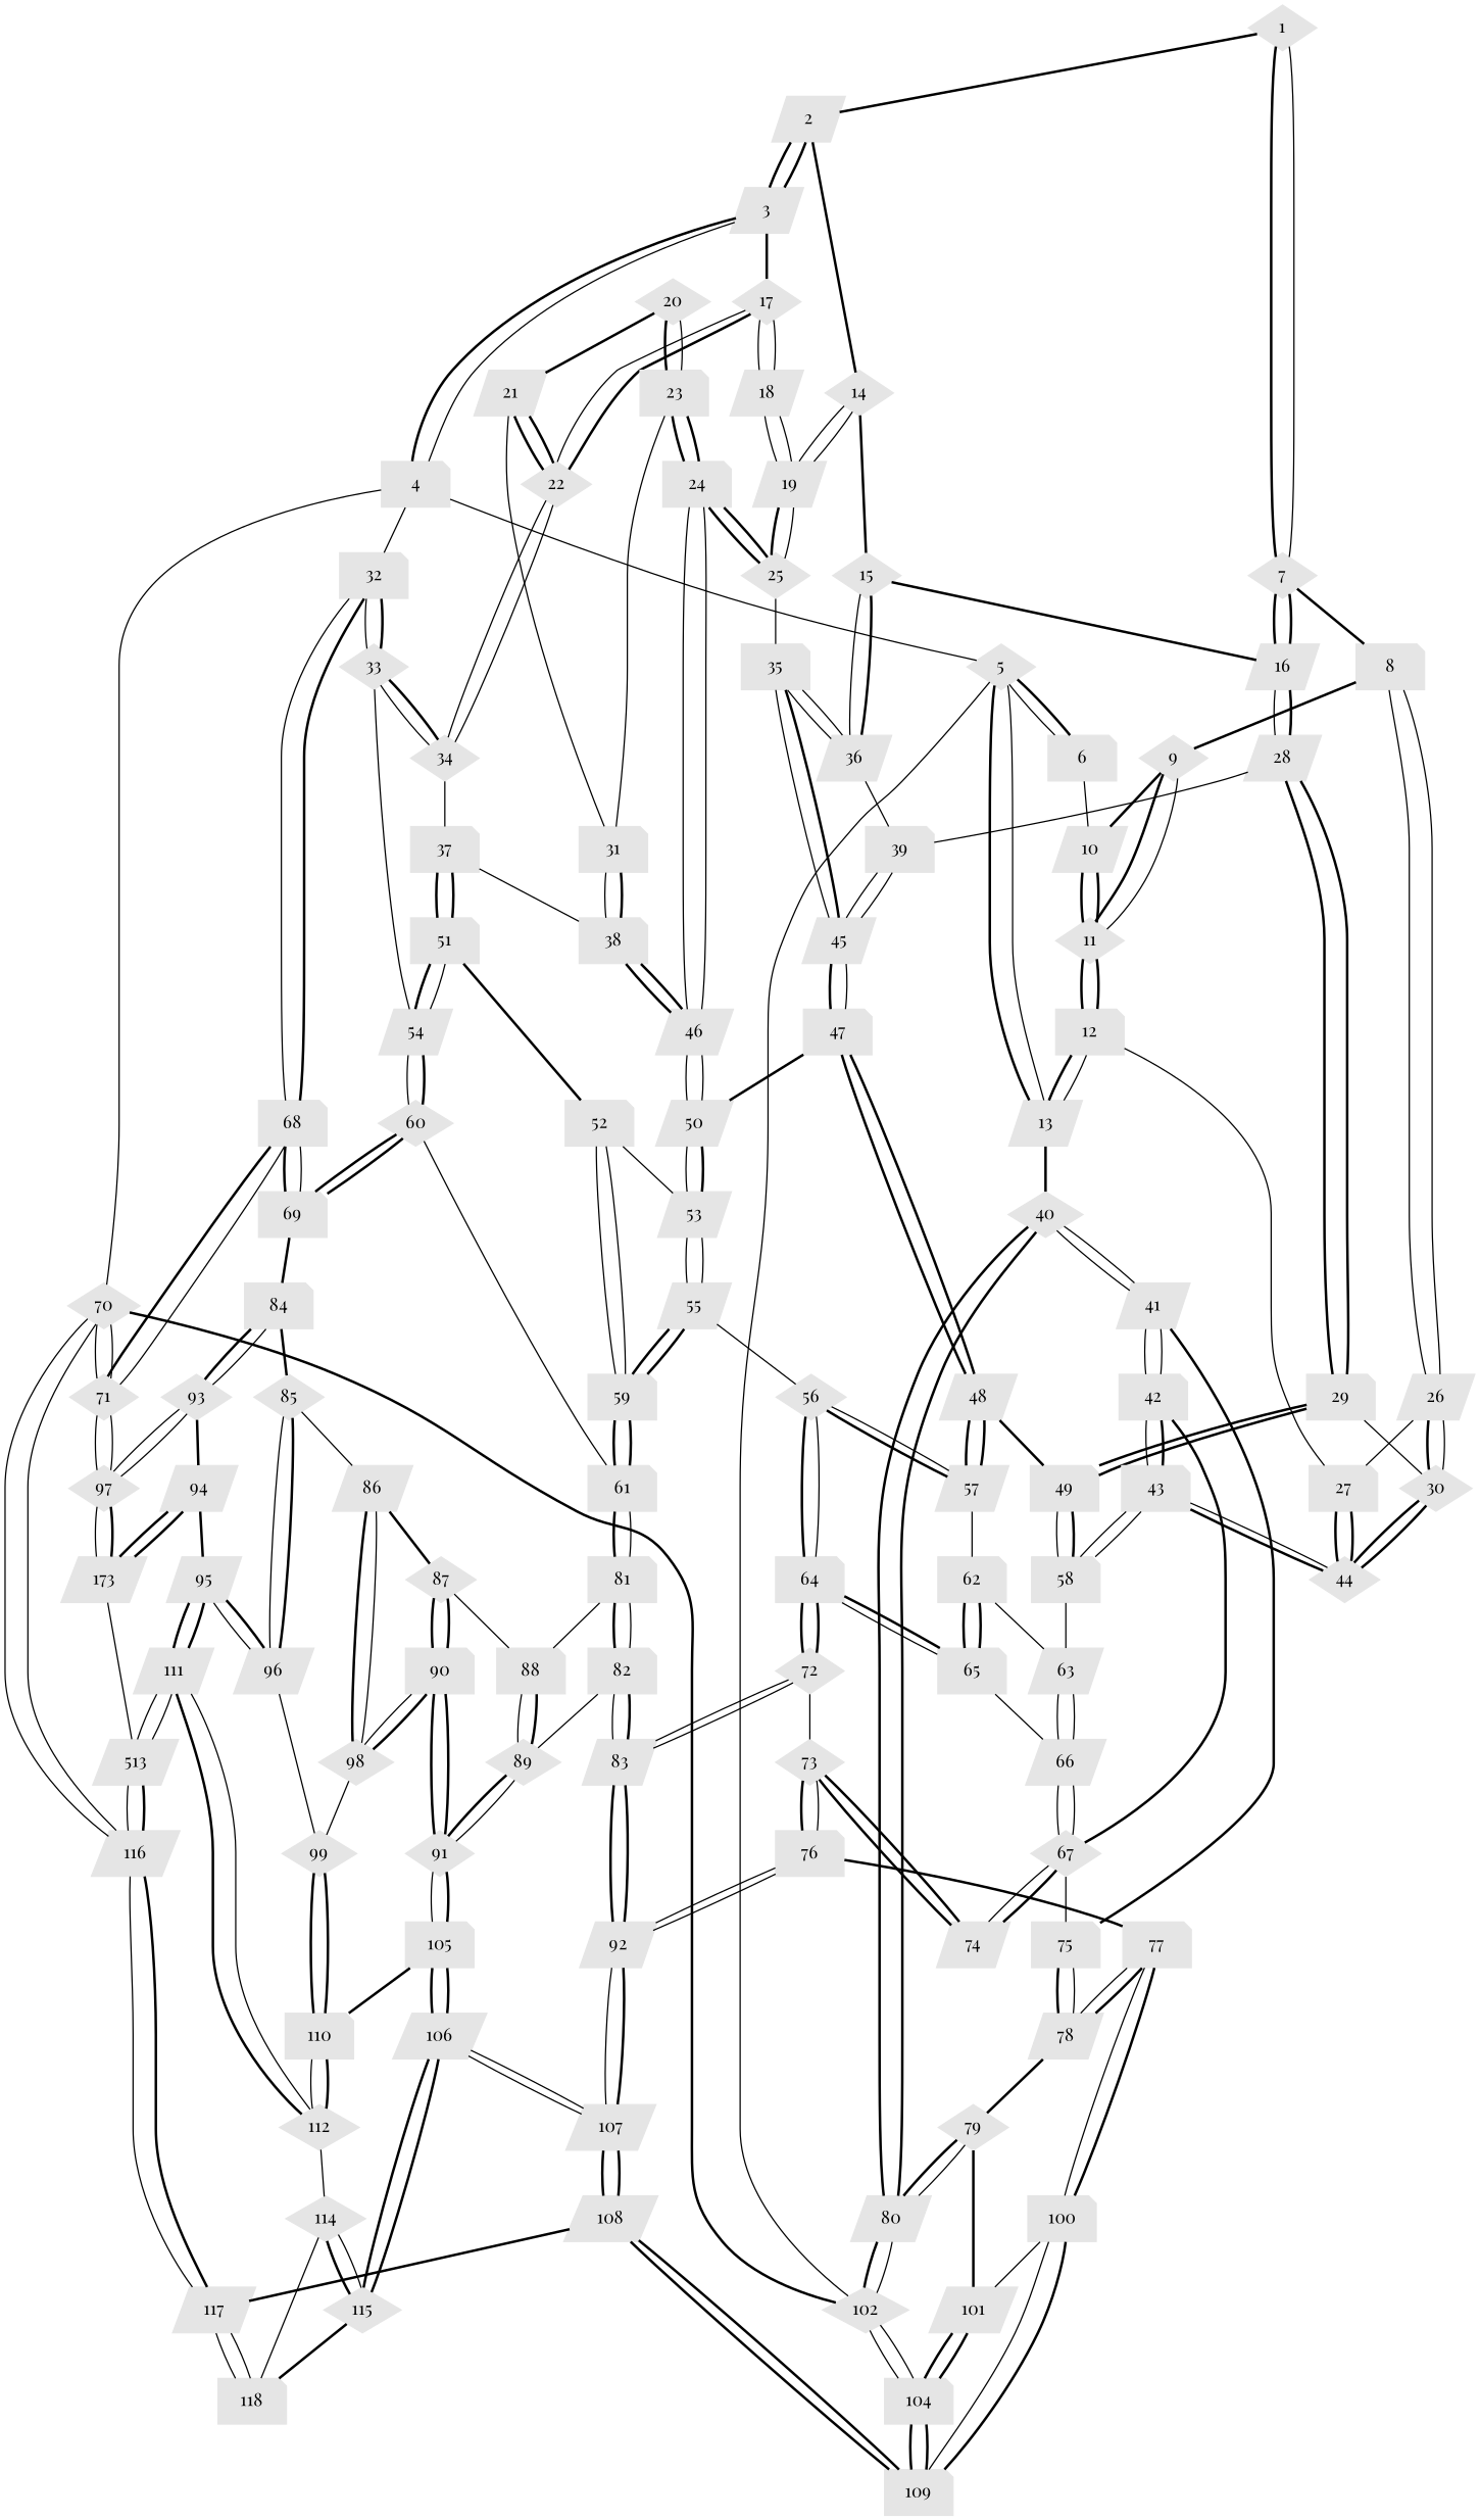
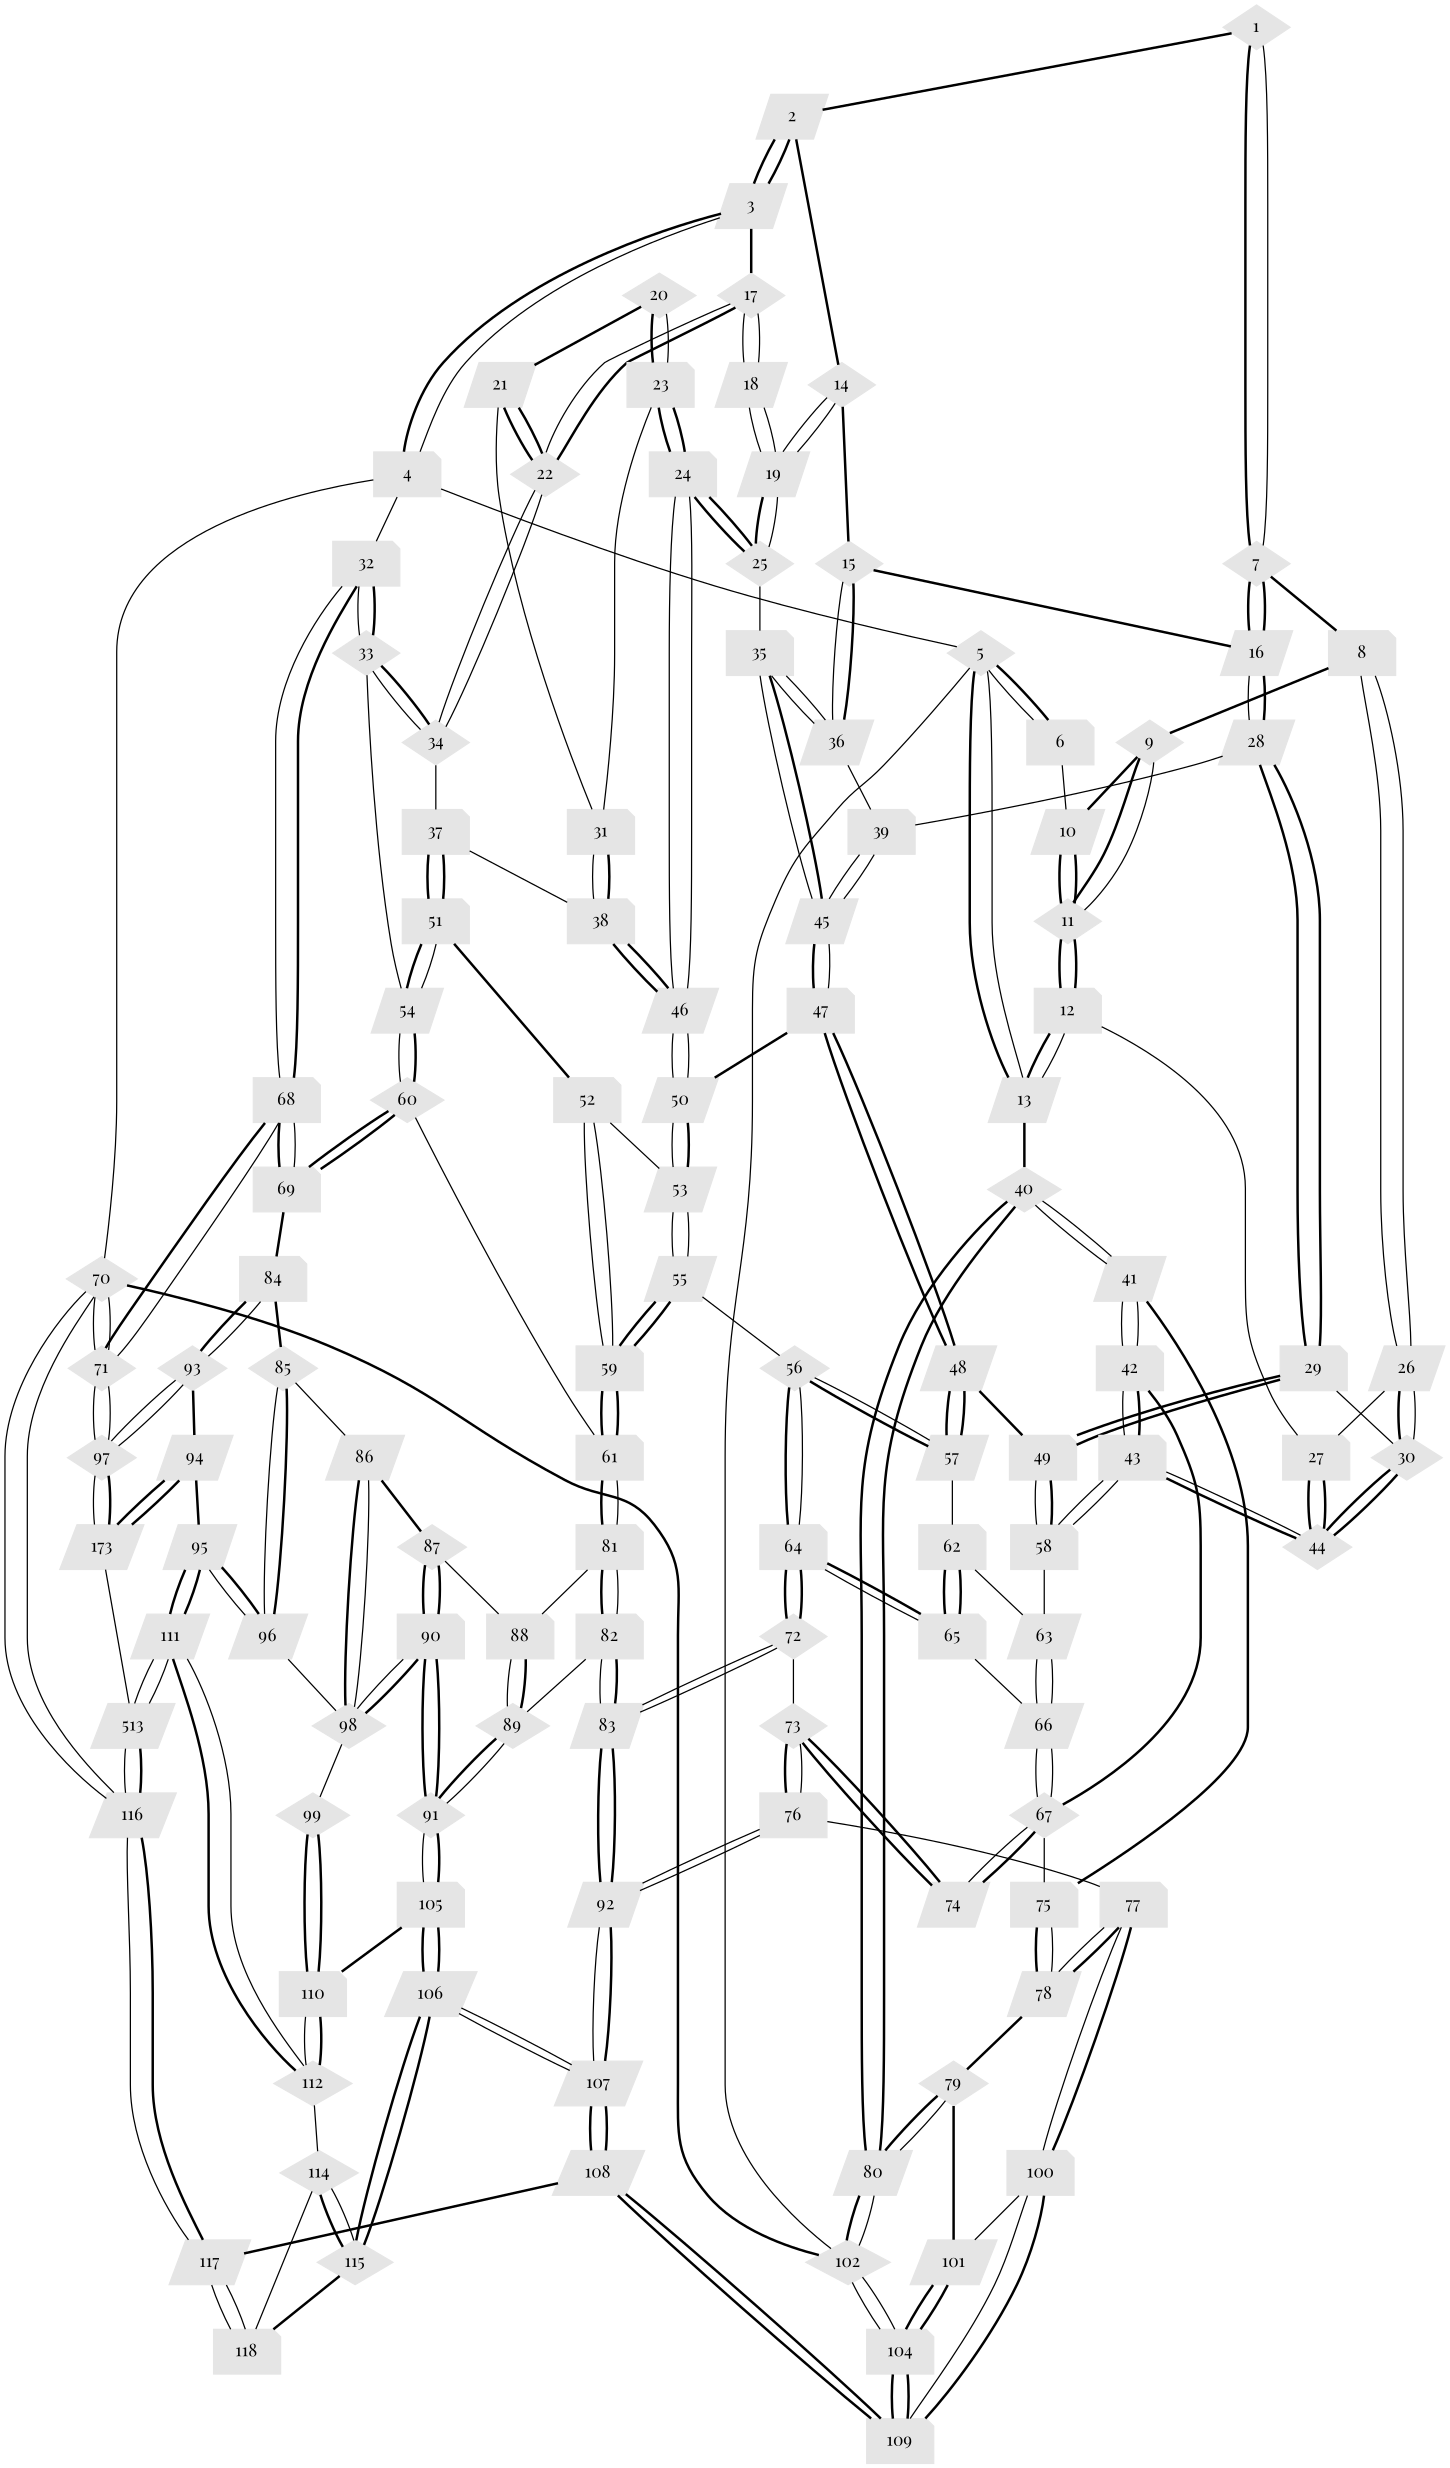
  graph {
    fontname="Playfair Display"
    node [color=gray90 fontname="Playfair Display" shape=note style=filled]
    edge [fontname="Playfair Display" style=bold]
    1 [shape=diamond]
    2 [shape=parallelogram]
    7 [shape=diamond]
    3 [shape=parallelogram]
    14 [shape=diamond]
    8
    16 [shape=parallelogram]
    4
    17 [shape=diamond]
    15 [shape=diamond]
    19 [shape=parallelogram]
    5 [shape=diamond]
    32
    70 [shape=diamond]
    18 [shape=parallelogram]
    22 [shape=diamond]
    6
    13 [shape=parallelogram]
    102 [shape=diamond]
    33 [shape=diamond]
    68
    71 [shape=diamond]
    116 [shape=parallelogram]
    10 [shape=parallelogram]
    40 [shape=diamond]
    104
    11 [shape=diamond]
    9 [shape=diamond]
    26 [shape=parallelogram]
    28 [shape=parallelogram]
    27
    30 [shape=diamond]
    12
    44 [shape=diamond]
    41 [shape=parallelogram]
    80 [shape=parallelogram]
    36 [shape=parallelogram]
    25 [shape=diamond]
    39
    29
    34 [shape=diamond]
    35
    20 [shape=diamond]
    21 [shape=parallelogram]
    23
    31
    24
    38
    37
    46 [shape=parallelogram]
    50 [shape=parallelogram]
    45 [shape=parallelogram]
    49
    58
    54 [shape=parallelogram]
    69
    60 [shape=diamond]
    51
    47
    52
    42
    75
    43
    67 [shape=diamond]
    78 [shape=parallelogram]
    74 [shape=parallelogram]
    63 [shape=parallelogram]
    48 [shape=parallelogram]
    53 [shape=parallelogram]
    57 [shape=parallelogram]
    62
    55 [shape=parallelogram]
    59
    61
    56 [shape=diamond]
    64
    65
    72 [shape=diamond]
    66 [shape=parallelogram]
    81
    84
    82
    88
    73 [shape=diamond]
    83 [shape=parallelogram]
    97 [shape=diamond]
    85 [shape=diamond]
    93 [shape=diamond]
    117 [shape=parallelogram]
    n90 [label=173 shape=parallelogram]
    76
    92 [shape=parallelogram]
    77
    79 [shape=diamond]
    100
    107 [shape=parallelogram]
    101 [shape=parallelogram]
    109
    89 [shape=diamond]
    91 [shape=diamond]
    86 [shape=parallelogram]
    96 [shape=parallelogram]
    94 [shape=parallelogram]
    87 [shape=diamond]
    98 [shape=diamond]
    99 [shape=diamond]
    90
    105
    110
    106 [shape=parallelogram]
    108 [shape=parallelogram]
    95 [shape=parallelogram]
    111 [shape=parallelogram]
    n114 [label=513 shape=parallelogram]
    112 [shape=diamond]
    115 [shape=diamond]
    118
    114 [shape=diamond]
    1 -- 2
    1 -- 7
    1 -- 7 [style=solid]
    2 -- 3
    2 -- 3
    2 -- 14
    7 -- 8
    7 -- 16
    7 -- 16
    3 -- 4
    3 -- 4 [style=solid]
    3 -- 17
    14 -- 15
    14 -- 19 [style=solid]
    14 -- 19 [style=solid]
    8 -- 9
    8 -- 26 [style=solid]
    8 -- 26 [style=solid]
    16 -- 28 [style=solid]
    16 -- 28
    4 -- 5 [style=solid]
    4 -- 32 [style=solid]
    4 -- 70 [style=solid]
    17 -- 18 [style=solid]
    17 -- 18 [style=solid]
    17 -- 22 [style=solid]
    17 -- 22
    15 -- 16
    15 -- 36 [style=solid]
    15 -- 36
    19 -- 25
    19 -- 25 [style=solid]
    5 -- 6 [style=solid]
    5 -- 6
    5 -- 13
    5 -- 13 [style=solid]
    5 -- 102 [style=solid]
    32 -- 33 [style=solid]
    32 -- 33
    32 -- 68 [style=solid]
    32 -- 68
    70 -- 102
    70 -- 71 [style=solid]
    70 -- 71 [style=solid]
    70 -- 116 [style=solid]
    70 -- 116 [style=solid]
    18 -- 19 [style=solid]
    18 -- 19 [style=solid]
    22 -- 34 [style=solid]
    22 -- 34 [style=solid]
    6 -- 10 [style=solid]
    13 -- 40
    102 -- 104 [style=solid]
    102 -- 104 [style=solid]
    33 -- 34 [style=solid]
    33 -- 34
    33 -- 54 [style=solid]
    68 -- 71
    68 -- 71 [style=solid]
    68 -- 69
    68 -- 69 [style=solid]
    71 -- 97 [style=solid]
    71 -- 97 [style=solid]
    116 -- 117 [style=solid]
    116 -- 117
    10 -- 11
    10 -- 11
    40 -- 41 [style=solid]
    40 -- 41 [style=solid]
    40 -- 80
    40 -- 80
    104 -- 109
    104 -- 109
    11 -- 12
    11 -- 12
    9 -- 10
    9 -- 11
    9 -- 11 [style=solid]
    26 -- 27 [style=solid]
    26 -- 30
    26 -- 30 [style=solid]
    28 -- 39 [style=solid]
    28 -- 29
    28 -- 29
    27 -- 44
    27 -- 44
    30 -- 44
    30 -- 44
    12 -- 13
    12 -- 13 [style=solid]
    12 -- 27 [style=solid]
    41 -- 42 [style=solid]
    41 -- 42 [style=solid]
    41 -- 75
    80 -- 102
    80 -- 102 [style=solid]
    36 -- 39 [style=solid]
    25 -- 35 [style=solid]
    39 -- 45 [style=solid]
    39 -- 45 [style=solid]
    29 -- 30 [style=solid]
    29 -- 49
    29 -- 49
    34 -- 37 [style=solid]
    35 -- 36 [style=solid]
    35 -- 36 [style=solid]
    35 -- 45 [style=solid]
    35 -- 45
    20 -- 21
    20 -- 23
    20 -- 23 [style=solid]
    21 -- 22
    21 -- 22
    21 -- 31 [style=solid]
    23 -- 31 [style=solid]
    23 -- 24
    23 -- 24
    31 -- 38 [style=solid]
    31 -- 38
    24 -- 25
    24 -- 25
    24 -- 46 [style=solid]
    24 -- 46 [style=solid]
    38 -- 46
    38 -- 46
    37 -- 38 [style=solid]
    37 -- 51
    37 -- 51
    46 -- 50 [style=solid]
    46 -- 50 [style=solid]
    50 -- 53 [style=solid]
    50 -- 53
    45 -- 47
    45 -- 47 [style=solid]
    49 -- 58 [style=solid]
    49 -- 58
    58 -- 63 [style=solid]
    54 -- 60 [style=solid]
    54 -- 60
    69 -- 84
    60 -- 69
    60 -- 69
    60 -- 61 [style=solid]
    51 -- 54
    51 -- 54 [style=solid]
    51 -- 52
    47 -- 50
    47 -- 48
    47 -- 48
    52 -- 53 [style=solid]
    52 -- 59 [style=solid]
    52 -- 59 [style=solid]
    42 -- 43 [style=solid]
    42 -- 43
    42 -- 67
    75 -- 78
    75 -- 78 [style=solid]
    43 -- 44
    43 -- 44 [style=solid]
    43 -- 58 [style=solid]
    43 -- 58 [style=solid]
    67 -- 75 [style=solid]
    67 -- 74 [style=solid]
    67 -- 74
    78 -- 79
    63 -- 66 [style=solid]
    63 -- 66 [style=solid]
    48 -- 49
    48 -- 57
    48 -- 57
    53 -- 55 [style=solid]
    53 -- 55 [style=solid]
    57 -- 62 [style=solid]
    62 -- 63 [style=solid]
    62 -- 65
    62 -- 65
    55 -- 59
    55 -- 59
    55 -- 56 [style=solid]
    59 -- 61
    59 -- 61
    61 -- 81
    61 -- 81 [style=solid]
    56 -- 57
    56 -- 57 [style=solid]
    56 -- 64
    56 -- 64 [style=solid]
    64 -- 65 [style=solid]
    64 -- 65
    64 -- 72
    64 -- 72
    65 -- 66 [style=solid]
    72 -- 73 [style=solid]
    72 -- 83 [style=solid]
    72 -- 83 [style=solid]
    66 -- 67 [style=solid]
    66 -- 67 [style=solid]
    81 -- 82
    81 -- 82 [style=solid]
    81 -- 88 [style=solid]
    84 -- 85
    84 -- 93
    84 -- 93 [style=solid]
    82 -- 83 [style=solid]
    82 -- 83
    82 -- 89 [style=solid]
    88 -- 89 [style=solid]
    88 -- 89
    73 -- 74
    73 -- 74
    73 -- 76
    73 -- 76 [style=solid]
    83 -- 92
    83 -- 92
    97 -- n90 [style=solid]
    97 -- n90
    85 -- 86 [style=solid]
    85 -- 96 [style=solid]
    85 -- 96
    93 -- 97 [style=solid]
    93 -- 97 [style=solid]
    93 -- 94
    117 -- 118 [style=solid]
    117 -- 118 [style=solid]
    n90 -- n114 [style=solid]
    76 -- 92 [style=solid]
    76 -- 92 [style=solid]
-   76 -- 77
+   76 -- 77 [style=solid]
    92 -- 107 [style=solid]
    92 -- 107
    77 -- 78 [style=solid]
    77 -- 78
    77 -- 100 [style=solid]
    77 -- 100
    79 -- 80
    79 -- 80 [style=solid]
    79 -- 101
    100 -- 101 [style=solid]
    100 -- 109 [style=solid]
    100 -- 109
    107 -- 108
    107 -- 108
    101 -- 104
    101 -- 104
    89 -- 91
    89 -- 91 [style=solid]
    91 -- 105 [style=solid]
    91 -- 105
    86 -- 87
    86 -- 98
    86 -- 98 [style=solid]
-   96 -- 99 [style=solid]
+   96 -- 98 [style=solid]
    94 -- n90
    94 -- n90
    94 -- 95
    87 -- 88 [style=solid]
    87 -- 90
    87 -- 90
    98 -- 99 [style=solid]
    99 -- 110
    99 -- 110
    90 -- 91
    90 -- 91
    90 -- 98 [style=solid]
    90 -- 98
    105 -- 110
    105 -- 106
    105 -- 106
    110 -- 112 [style=solid]
    110 -- 112
    106 -- 107 [style=solid]
    106 -- 107 [style=solid]
    106 -- 115
    106 -- 115
    108 -- 117
    108 -- 109
    108 -- 109
    95 -- 96 [style=solid]
    95 -- 96
    95 -- 111
    95 -- 111
    111 -- n114 [style=solid]
    111 -- n114 [style=solid]
    111 -- 112
    111 -- 112 [style=solid]
    n114 -- 116 [style=solid]
    n114 -- 116
    112 -- 114 [style=solid]
    115 -- 118
    114 -- 115
    114 -- 115 [style=solid]
    114 -- 118 [style=solid]
  }
